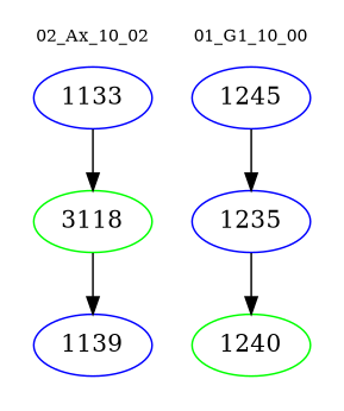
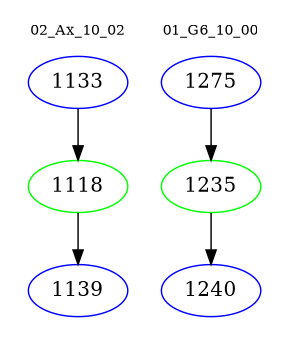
  digraph {
    node [color=blue]
    edge [color=black]
    n1 [label=1133]
-   n2 [color=green label=3118]
+   n2 [color=green label=1118]
    n3 [label=1139]
-   n4 [label=1245]
-   n5 [label=1235]
-   n6 [color=green label=1240]
+   n4 [label=1275]
+   n5 [color=green label=1235]
+   n6 [label=1240]
    subgraph cluster_1 {
      color=white
      fontsize=10
      label="02_Ax_10_02"
      n1
      n2
      n3
    }
    subgraph cluster_2 {
      color=white
      fontsize=10
-     label="01_G1_10_00"
+     label="01_G6_10_00"
      n4
      n5
      n6
    }
    n1 -> n2
    n2 -> n3
    n4 -> n5
    n5 -> n6
  }
